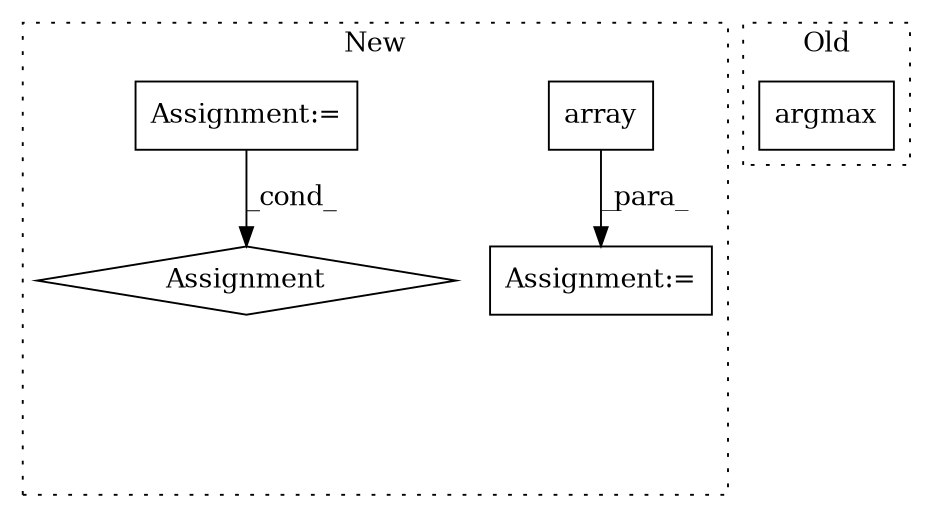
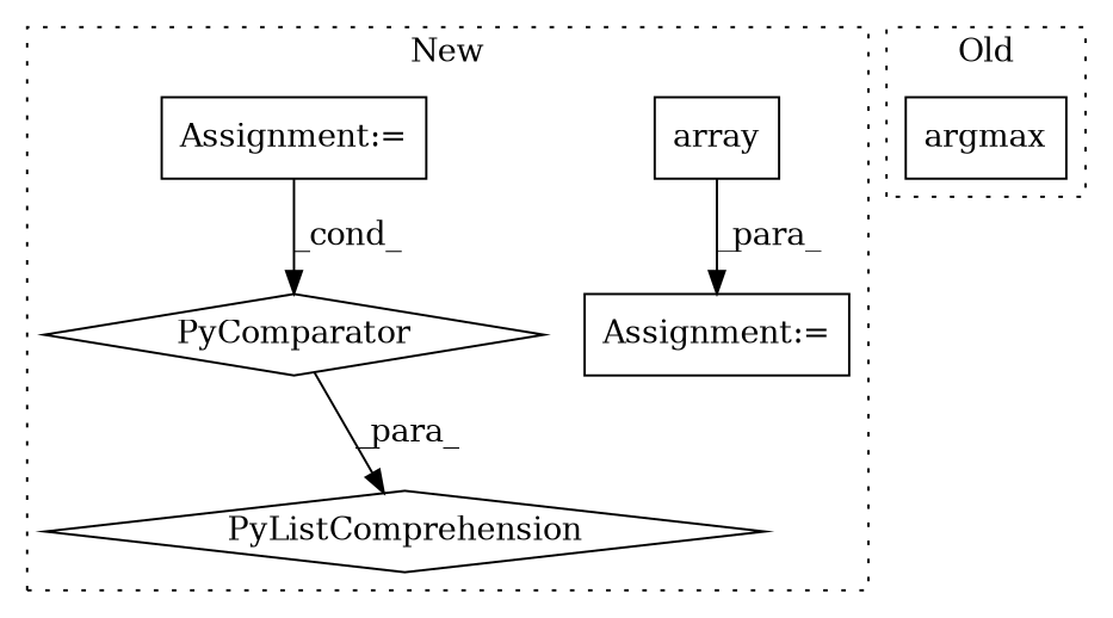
  digraph {
    node [a=32 l=30 s=1650 shape=box]
    n1 [l="17,-5" label=array s="1523,1688"]
    n2 [a=7 l=1 label="Assignment:=" s=1830]
    n3 [a=7 label="Assignment:="]
-   n5 [a=113 label=Assignment shape=diamond]
+   n4 [a=109 l=148 label=PyListComprehension s=1540 shape=diamond]
+   n5 [a=113 label=PyComparator shape=diamond]
    n6 [l="7,1" label=argmax s="1726,1754"]
    subgraph cluster_1 {
      label=New
      style=dotted
      n1
      n2
      n3
+     n4
      n5
    }
    subgraph cluster_2 {
      label=Old
      style=dotted
      n6
    }
    n1 -> n2 [label=_para_]
    n3 -> n5 [label=_cond_]
+   n5 -> n4 [label=_para_]
  }
